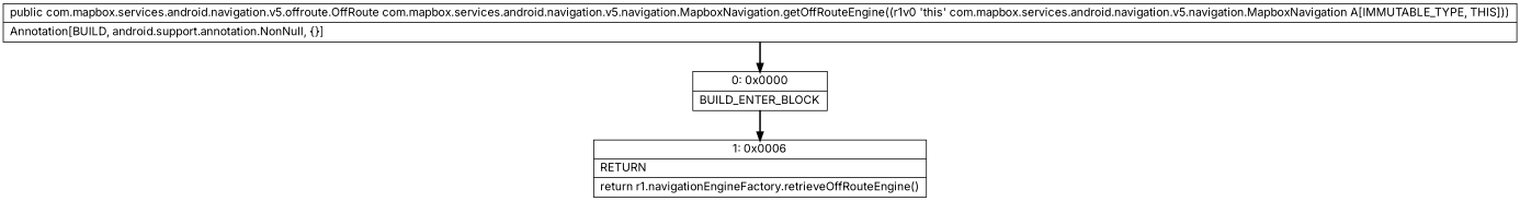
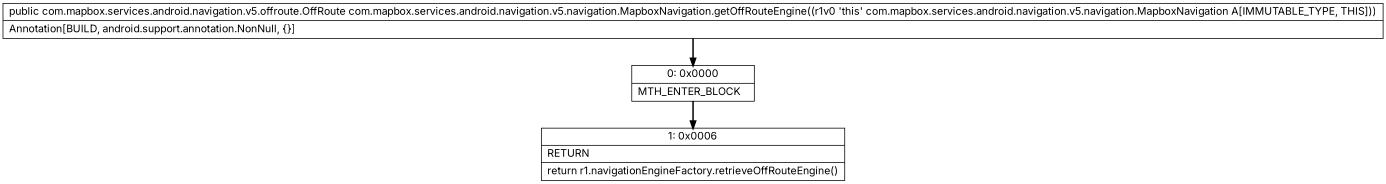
  digraph {
    fontname=Inter
    node [shape=record fontname=Inter]
    edge [style=bold fontname=Inter]
-   n1 [label="{0\:\ 0x0000|BUILD_ENTER_BLOCK\l}"]
+   n1 [label="{0\:\ 0x0000|MTH_ENTER_BLOCK\l}"]
    n2 [label="{1\:\ 0x0006|RETURN\l|return r1.navigationEngineFactory.retrieveOffRouteEngine()\l}"]
    n3 [label="{public com.mapbox.services.android.navigation.v5.offroute.OffRoute com.mapbox.services.android.navigation.v5.navigation.MapboxNavigation.getOffRouteEngine((r1v0 'this' com.mapbox.services.android.navigation.v5.navigation.MapboxNavigation A[IMMUTABLE_TYPE, THIS]))  | Annotation[BUILD, android.support.annotation.NonNull, \{\}]\l}"]
    n1 -> n2
    n3 -> n1
  }
